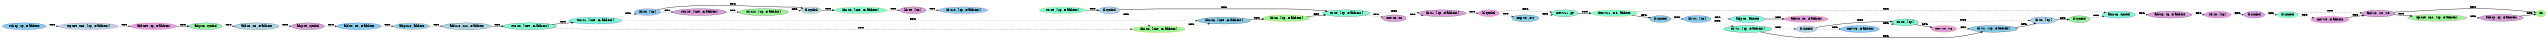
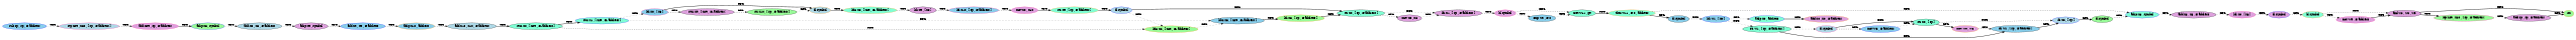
  digraph {
    rankdir=LR
    node [color=black fillcolor=plum style=filled]
    edge [style=dashed]
    n1 [color=blue fillcolor=skyblue label="sub sp , sp , # address"]
    n2 [color=deeppink fillcolor=lightblue label="stp x29 , x30 , [ sp , # address ]"]
    n3 [color=deeppink label="add x29 , sp , # address"]
    n4 [color=blue fillcolor=palegreen label="adrp x8 , symbol"]
    n5 [fillcolor=lightblue label="add x8 , x8 , # address"]
    n6 [label="adrp x9 , symbol"]
    n7 [color=blue fillcolor=skyblue label="add x9 , x9 , # address"]
    n8 [color=darkorange fillcolor=skyblue label="adrp x10 , address"]
    n9 [fillcolor=lightblue label="add x10 , x10 , # address"]
    n10 [fillcolor=aquamarine label="stur x0 , [ x29 , #- address ]"]
    n11 [color=blue fillcolor=aquamarine label="stur x1 , [ x29 , #- address ]"]
    n12 [color=darkorange fillcolor=palegreen label="ldur x2 , [ x29 , #- address ]"]
    n13 [color=deeppink fillcolor=skyblue label="ldr x0 , [ x8 ]"]
    n14 [fillcolor=skyblue label="ldur x3 , [ x29 , #- address ]"]
    n15 [label="stur x9 , [ x29 , #- address ]"]
    n16 [color=darkorange fillcolor=lightblue label="bl symbol"]
    n17 [color=darkorange fillcolor=palegreen label="ldr x8 , [ sp , # address ]"]
    n18 [fillcolor=palegreen label="str x10 , [ sp , # address ]"]
    n19 [color=darkorange fillcolor=aquamarine label="ldur x8 , [ x29 , #- address ]"]
    n20 [label="ldr x9 , [ x8 ]"]
    n21 [color=deeppink fillcolor=skyblue label="ldr x10 , [ sp , # address ]"]
+   n22 [color=deeppink label="mov x0 , x10"]
    n23 [color=darkorange fillcolor=aquamarine label="str x9 , [ sp , # address ]"]
    n24 [color=blue fillcolor=lightblue label="bl symbol"]
    n25 [fillcolor=aquamarine label="str x0 , [ sp , # address ]"]
    n26 [label="mov x0 , x8"]
    n27 [label="ldr x1 , [ sp , # address ]"]
    n28 [color=deeppink label="bl symbol"]
    n29 [fillcolor=skyblue label="cmp w0 , # 0"]
    n30 [fillcolor=aquamarine label="cset w11 , ge"]
    n31 [color=darkorange fillcolor=aquamarine label="tbnz w11 , # 0 , address"]
    n32 [color=blue fillcolor=aquamarine label="adrp x8 , symbol"]
    n33 [fillcolor=skyblue label="bl symbol"]
    n34 [label="add x8 , x8 , # address"]
    n35 [color=blue fillcolor=skyblue label="ldr w1 , [ x0 ]"]
    n36 [color=deeppink label="ldr x0 , [ x8 ]"]
    n37 [color=blue fillcolor=aquamarine label="adrp x0 , address"]
    n38 [fillcolor=aquamarine label="str w1 , [ sp , # address ]"]
    n39 [color=blue label="bl symbol"]
    n40 [color=darkorange fillcolor=aquamarine label="bl symbol"]
    n41 [color=deeppink label="mov w9 , # address"]
    n42 [label="and w0 , w0 , w9"]
    n43 [color=deeppink fillcolor=palegreen label="ldp x29 , x30 , [ sp , # address ]"]
    n44 [color=darkorange fillcolor=palegreen label=ret]
    n45 [label="add sp , sp , # address"]
    n46 [color=darkorange label="add x0 , x0 , # address"]
    n47 [color=deeppink fillcolor=lightblue label="bl symbol"]
    n48 [fillcolor=skyblue label="ldr w1 , [ sp , # address ]"]
    n49 [color=blue fillcolor=skyblue label="mov w8 , # address"]
    n50 [fillcolor=aquamarine label="str x0 , [ sp ]"]
    n51 [color=blue fillcolor=lightblue label="ldr x2 , [ sp ]"]
    n52 [color=darkorange label="mov w0 , w8"]
    n53 [fillcolor=palegreen label="bl symbol"]
    n1 -> n2 [label=CFG style=dotted]
    n2 -> n3 [label=CFG]
    n3 -> n4 [label=CFG style=bold]
    n4 -> n5 [label=CFG style=dotted]
    n5 -> n6 [label=CFG style=dotted]
    n6 -> n7 [label=CFG]
    n7 -> n8 [label=CFG]
    n8 -> n9 [label=CFG]
    n9 -> n10 [label=CFG style=bold]
    n10 -> n11 [label=CFG style=bold]
    n10 -> n12 [label=DFG]
    n11 -> n13 [label=CFG style=dotted]
    n11 -> n14 [label=DFG style=dotted]
    n12 -> n14 [label=CFG style=dotted]
    n13 -> n15 [label=CFG]
    n13 -> n16 [label=DFG style=bold]
    n14 -> n17 [label=CFG style=bold]
    n15 -> n18 [label=CFG]
    n16 -> n19 [label=CFG style=bold]
    n17 -> n25 [label=CFG style=bold]
    n18 -> n16 [label=CFG style=dotted]
    n19 -> n20 [label=CFG]
    n20 -> n21 [label=CFG]
+   n21 -> n22 [label=CFG]
+   n22 -> n23 [label=CFG style=bold]
    n23 -> n24 [label=CFG style=bold]
    n24 -> n12 [label=CFG style=dotted]
    n24 -> n25 [label=DFG style=bold]
    n25 -> n26 [label=CFG]
    n25 -> n27 [label=DFG style=dotted]
    n26 -> n27 [label=CFG style=dotted]
    n27 -> n28 [label=CFG]
    n28 -> n29 [label=CFG style=dotted]
    n28 -> n30 [label=DFG]
    n29 -> n30 [label=CFG style=dotted]
    n30 -> n31 [label=DFG style=bold]
    n31 -> n32 [label=CFG]
    n31 -> n33 [label=CFG style=bold]
    n32 -> n34 [label=CFG style=dotted]
    n33 -> n35 [label=DFG]
    n34 -> n36 [label=CFG style=dotted]
    n35 -> n37 [label=CFG style=dotted]
    n35 -> n38 [label=DFG style=dotted]
    n36 -> n39 [label=DFG]
    n37 -> n46 [label=CFG style=bold]
    n38 -> n47 [label=CFG style=dotted]
    n38 -> n48 [label=DFG style=bold]
    n39 -> n40 [label=CFG]
    n40 -> n41 [label=CFG]
    n40 -> n42 [label=DFG]
    n41 -> n42 [label=CFG style=bold]
    n42 -> n43 [label=CFG style=bold]
    n42 -> n44 [label=DFG style=bold]
    n43 -> n45 [label=CFG style=dotted]
    n45 -> n44 [label=CFG style=bold]
    n47 -> n49 [label=CFG]
    n47 -> n50 [label=DFG style=bold]
    n48 -> n51 [label=CFG style=bold]
    n49 -> n50 [label=CFG style=dotted]
    n50 -> n51 [label=DFG]
    n50 -> n52 [label=CFG style=bold]
    n51 -> n53 [label=CFG style=bold]
    n52 -> n48 [label=CFG]
    n53 -> n32 [label=CFG]
  }
